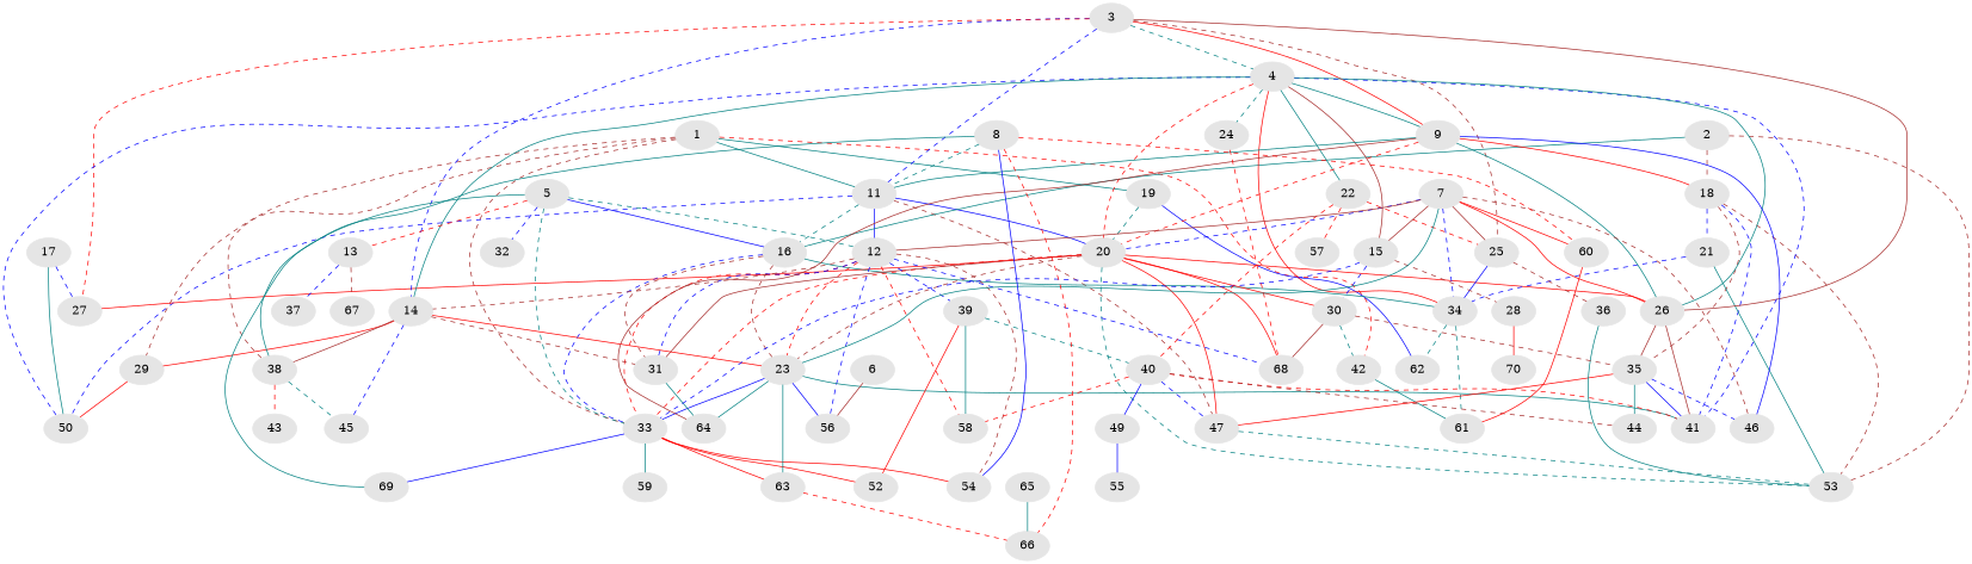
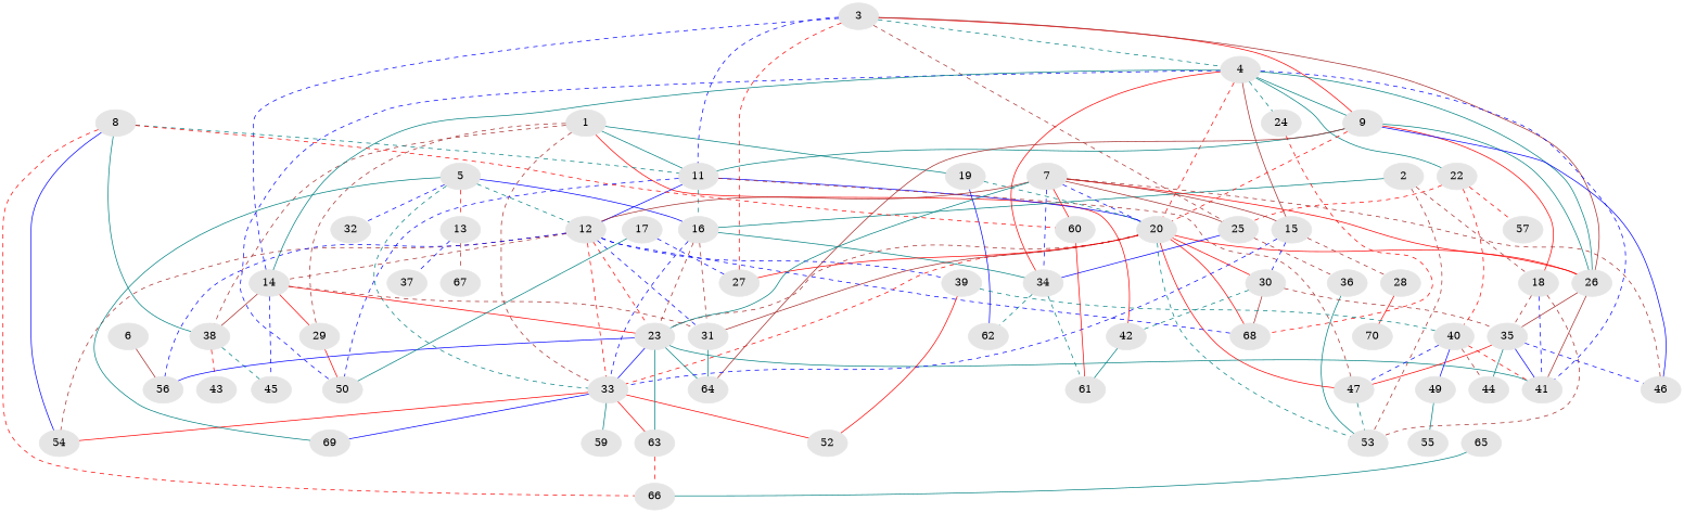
  graph {
    node [color=gray90 style=filled]
    edge [color=teal style=dashed weight=1.0]
    1
    11
    19
    29
    33
    38
    42
    16
    20
    50
    12
    47
    62
    69
    54
    63
    52
    59
    45
    43
    61
    2
    18
    53
    34
    23
    31
    41
-   21
    35
    3
    4
    9
    14
    25
    26
    27
    15
    22
    24
    46
    64
    36
    28
    30
    68
    40
    57
    5
    13
    32
    56
    39
-   58
    37
    67
    6
    7
    60
    8
    66
    70
    17
    44
    49
    55
    65
    1 -- 11 [style=solid]
    1 -- 19 [style=solid]
    1 -- 29 [color=brown]
    1 -- 33 [color=brown]
    1 -- 38 [color=brown]
-   1 -- 42 [color=red]
+   1 -- 42 [color=red style=solid]
    11 -- 16 [weight=3.0]
    11 -- 20 [color=blue style=solid]
    11 -- 50 [color=blue]
    11 -- 12 [color=blue style=solid weight=2.0]
    11 -- 47 [color=brown]
    19 -- 20
    19 -- 62 [color=blue style=solid]
    29 -- 50 [color=red style=solid]
    33 -- 69 [color=blue style=solid]
    33 -- 54 [color=red style=solid]
    33 -- 63 [color=red style=solid]
    33 -- 52 [color=red style=solid]
    33 -- 59 [style=solid]
    38 -- 45
    38 -- 43 [color=red]
    42 -- 61 [style=solid]
    16 -- 33 [color=blue]
    16 -- 34 [style=solid]
    16 -- 23 [color=brown]
    16 -- 31 [color=brown]
    20 -- 33 [color=red]
    20 -- 47 [color=red style=solid]
    20 -- 53
    20 -- 23 [color=brown]
    20 -- 31 [color=brown style=solid]
    20 -- 26 [color=red style=solid]
    20 -- 27 [color=red style=solid]
    20 -- 30 [color=red style=solid]
    20 -- 68 [color=red style=solid]
    12 -- 33 [color=red]
    12 -- 54 [color=brown]
    12 -- 23 [color=red]
    12 -- 31 [color=blue]
    12 -- 14 [color=brown weight=2.0]
    12 -- 68 [color=blue]
    12 -- 56 [color=blue]
    12 -- 39 [color=blue]
-   12 -- 58 [color=red]
    47 -- 53
    63 -- 66 [color=red]
    2 -- 16 [style=solid]
    2 -- 18 [color=brown weight=2.0]
    2 -- 53 [color=brown]
    18 -- 53 [color=brown weight=2.0]
    18 -- 41 [color=blue]
-   18 -- 21 [color=blue]
    18 -- 35 [color=brown]
    34 -- 62
    34 -- 61
    23 -- 33 [color=blue style=solid]
    23 -- 63 [style=solid]
    23 -- 41 [style=solid]
    23 -- 64 [style=solid]
    23 -- 56 [color=blue style=solid]
    31 -- 64 [style=solid]
-   21 -- 53 [style=solid]
-   21 -- 34 [color=blue]
    35 -- 47 [color=red style=solid]
    35 -- 41 [color=blue style=solid]
    35 -- 46 [color=blue]
    35 -- 44 [style=solid]
    3 -- 11 [color=blue]
    3 -- 4
    3 -- 9 [color=red style=solid]
    3 -- 14 [color=blue weight=2.0]
    3 -- 25 [color=brown]
    3 -- 26 [color=brown style=solid]
    3 -- 27 [color=red]
    4 -- 20 [color=red]
    4 -- 50 [color=blue]
    4 -- 34 [color=red style=solid weight=2.0]
    4 -- 41 [color=blue]
    4 -- 9 [style=solid]
    4 -- 14 [style=solid]
    4 -- 26 [style=solid weight=2.0]
    4 -- 15 [color=brown style=solid]
    4 -- 22 [style=solid]
    4 -- 24
    9 -- 11 [style=solid weight=2.0]
    9 -- 20 [color=red]
    9 -- 18 [color=red style=solid]
    9 -- 26 [style=solid weight=2.0]
    9 -- 46 [color=blue style=solid]
    9 -- 64 [color=brown style=solid]
    14 -- 29 [color=red style=solid]
    14 -- 38 [color=brown style=solid]
    14 -- 45 [color=blue]
    14 -- 23 [color=red style=solid]
    14 -- 31 [color=brown]
    25 -- 34 [color=blue style=solid]
    25 -- 36 [color=brown]
    26 -- 41 [color=brown style=solid]
    26 -- 35 [color=brown style=solid]
    15 -- 33 [color=blue]
    15 -- 28 [color=brown]
    15 -- 30 [color=blue]
    22 -- 25 [color=red]
    22 -- 40 [color=red]
    22 -- 57 [color=red]
    24 -- 68 [color=red]
    36 -- 53 [style=solid]
    28 -- 70 [color=red style=solid]
    30 -- 42
    30 -- 35 [color=brown]
    30 -- 68 [color=brown style=solid]
    40 -- 47 [color=blue weight=2.0]
    40 -- 41 [color=red]
-   40 -- 58 [color=red]
    40 -- 44 [color=brown]
    40 -- 49 [color=blue style=solid]
    5 -- 33
    5 -- 16 [color=blue style=solid]
    5 -- 12 [weight=2.0]
    5 -- 69 [style=solid]
    5 -- 13 [color=red]
    5 -- 32 [color=blue]
    13 -- 37 [color=blue]
    13 -- 67 [color=brown]
    39 -- 52 [color=red style=solid]
    39 -- 40
-   39 -- 58 [style=solid]
    6 -- 56 [color=brown style=solid]
    7 -- 20 [color=blue]
    7 -- 12 [color=brown style=solid weight=2.0]
    7 -- 34 [color=blue weight=2.0]
    7 -- 23 [style=solid weight=3.0]
    7 -- 25 [color=brown style=solid]
    7 -- 26 [color=red style=solid weight=2.0]
    7 -- 15 [color=brown style=solid]
    7 -- 46 [color=brown]
    7 -- 60 [color=red style=solid]
    60 -- 61 [color=red style=solid]
    8 -- 11
    8 -- 38 [style=solid]
    8 -- 54 [color=blue style=solid]
    8 -- 60 [color=red]
    8 -- 66 [color=red]
    17 -- 50 [style=solid]
    17 -- 27 [color=blue]
-   49 -- 55 [color=blue style=solid]
+   49 -- 55 [style=solid]
    65 -- 66 [style=solid]
  }
